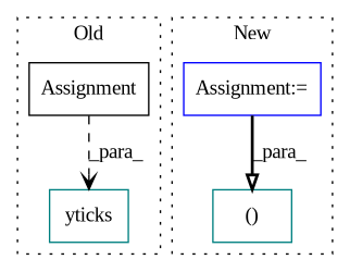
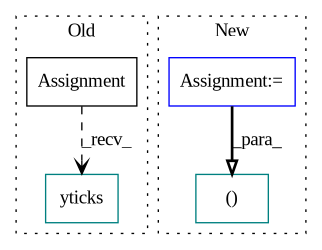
  digraph {
    fontname="Liberation Serif"
    node [color=teal fontname="Liberation Serif" shape=box]
    edge [fontname="Liberation Serif"]
    n1 [a=32 l="7,1" label=yticks s="863,887"]
    n2 [a=22 color=black l=10 label=Assignment s=845]
    n3 [a=106 l=18 label="()" s=1060]
    n4 [a=7 color=blue l=3 label="Assignment:=" s=228]
    subgraph cluster_1 {
      label=Old
      style=dotted
      n1
      n2
    }
    subgraph cluster_2 {
      label=New
      style=dotted
      n3
      n4
    }
-   n2 -> n1 [arrowhead=vee label=_para_ style=dashed]
+   n2 -> n1 [arrowhead=vee label=_recv_ style=dashed]
    n4 -> n3 [arrowhead=onormal label=_para_ style=bold]
  }
